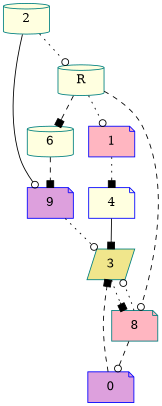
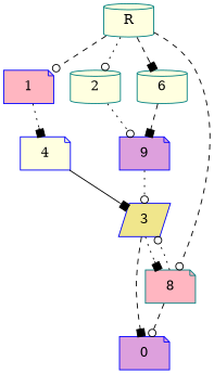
  digraph {
    node [color=teal fillcolor=lightyellow shape=note style=filled]
    edge [arrowhead=odot style=dotted]
    1 [color=blue fillcolor=lightpink]
    4 [color=blue]
-   3 [fillcolor=khaki shape=parallelogram]
+   3 [color=blue fillcolor=khaki shape=parallelogram]
    2 [shape=cylinder]
    n5 [color=blue fillcolor=plum label=9]
    n6 [color=blue fillcolor=plum label=0]
    8 [fillcolor=lightpink]
    6 [shape=cylinder]
    R [shape=cylinder]
    1 -> 4 [arrowhead=box]
    4 -> 3 [arrowhead=box style=solid]
-   n6 -> 3 [arrowhead=box style=dashed]
+   3 -> n6 [arrowhead=box style=dashed]
    3 -> 8 [arrowhead=box]
-   2 -> n5 [style=solid]
+   2 -> n5
    n5 -> 3
    8 -> 3
    8 -> n6 [style=dashed]
    6 -> n5 [arrowhead=box style=dashed]
-   R -> 1
-   2 -> R
+   R -> 1 [style=dashed]
+   R -> 2
    R -> 8 [style=dashed]
    R -> 6 [arrowhead=box style=dashed]
  }
